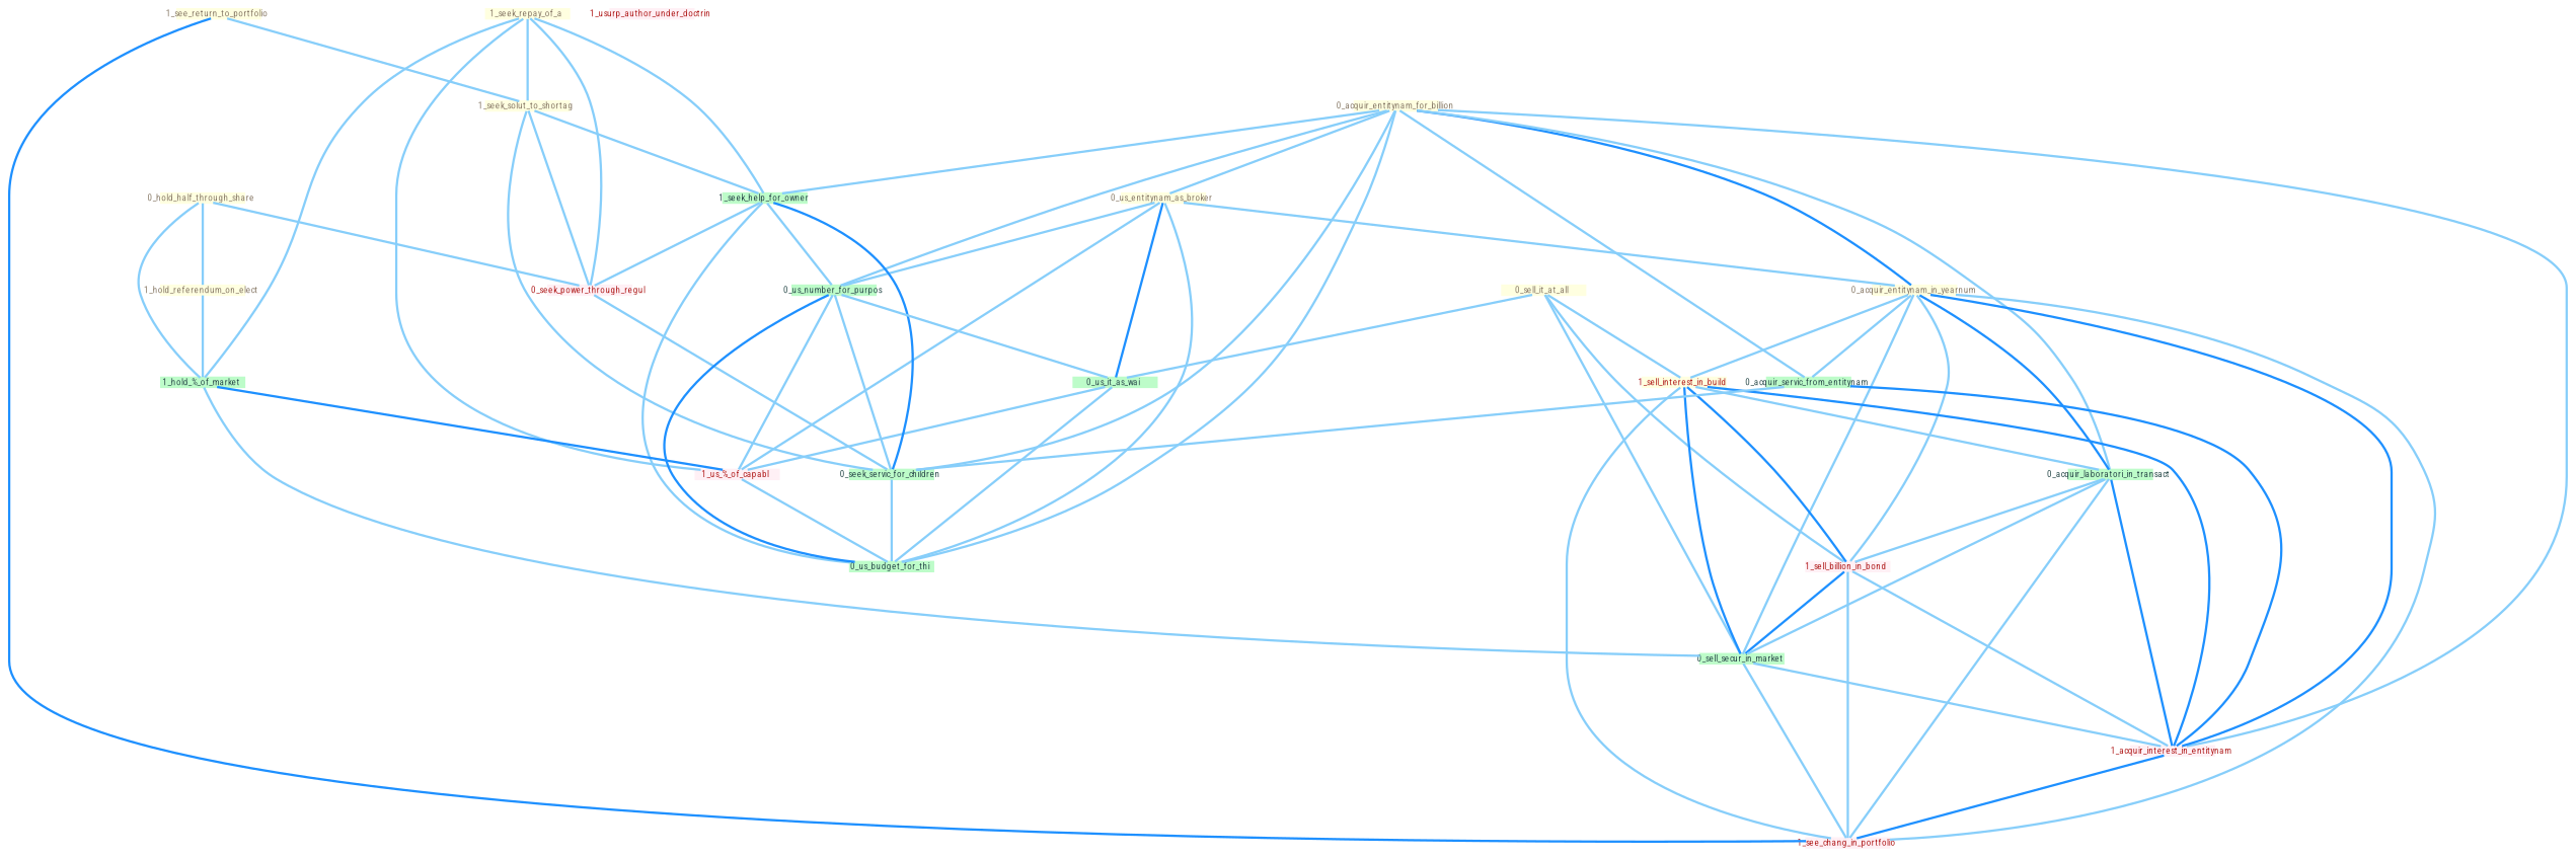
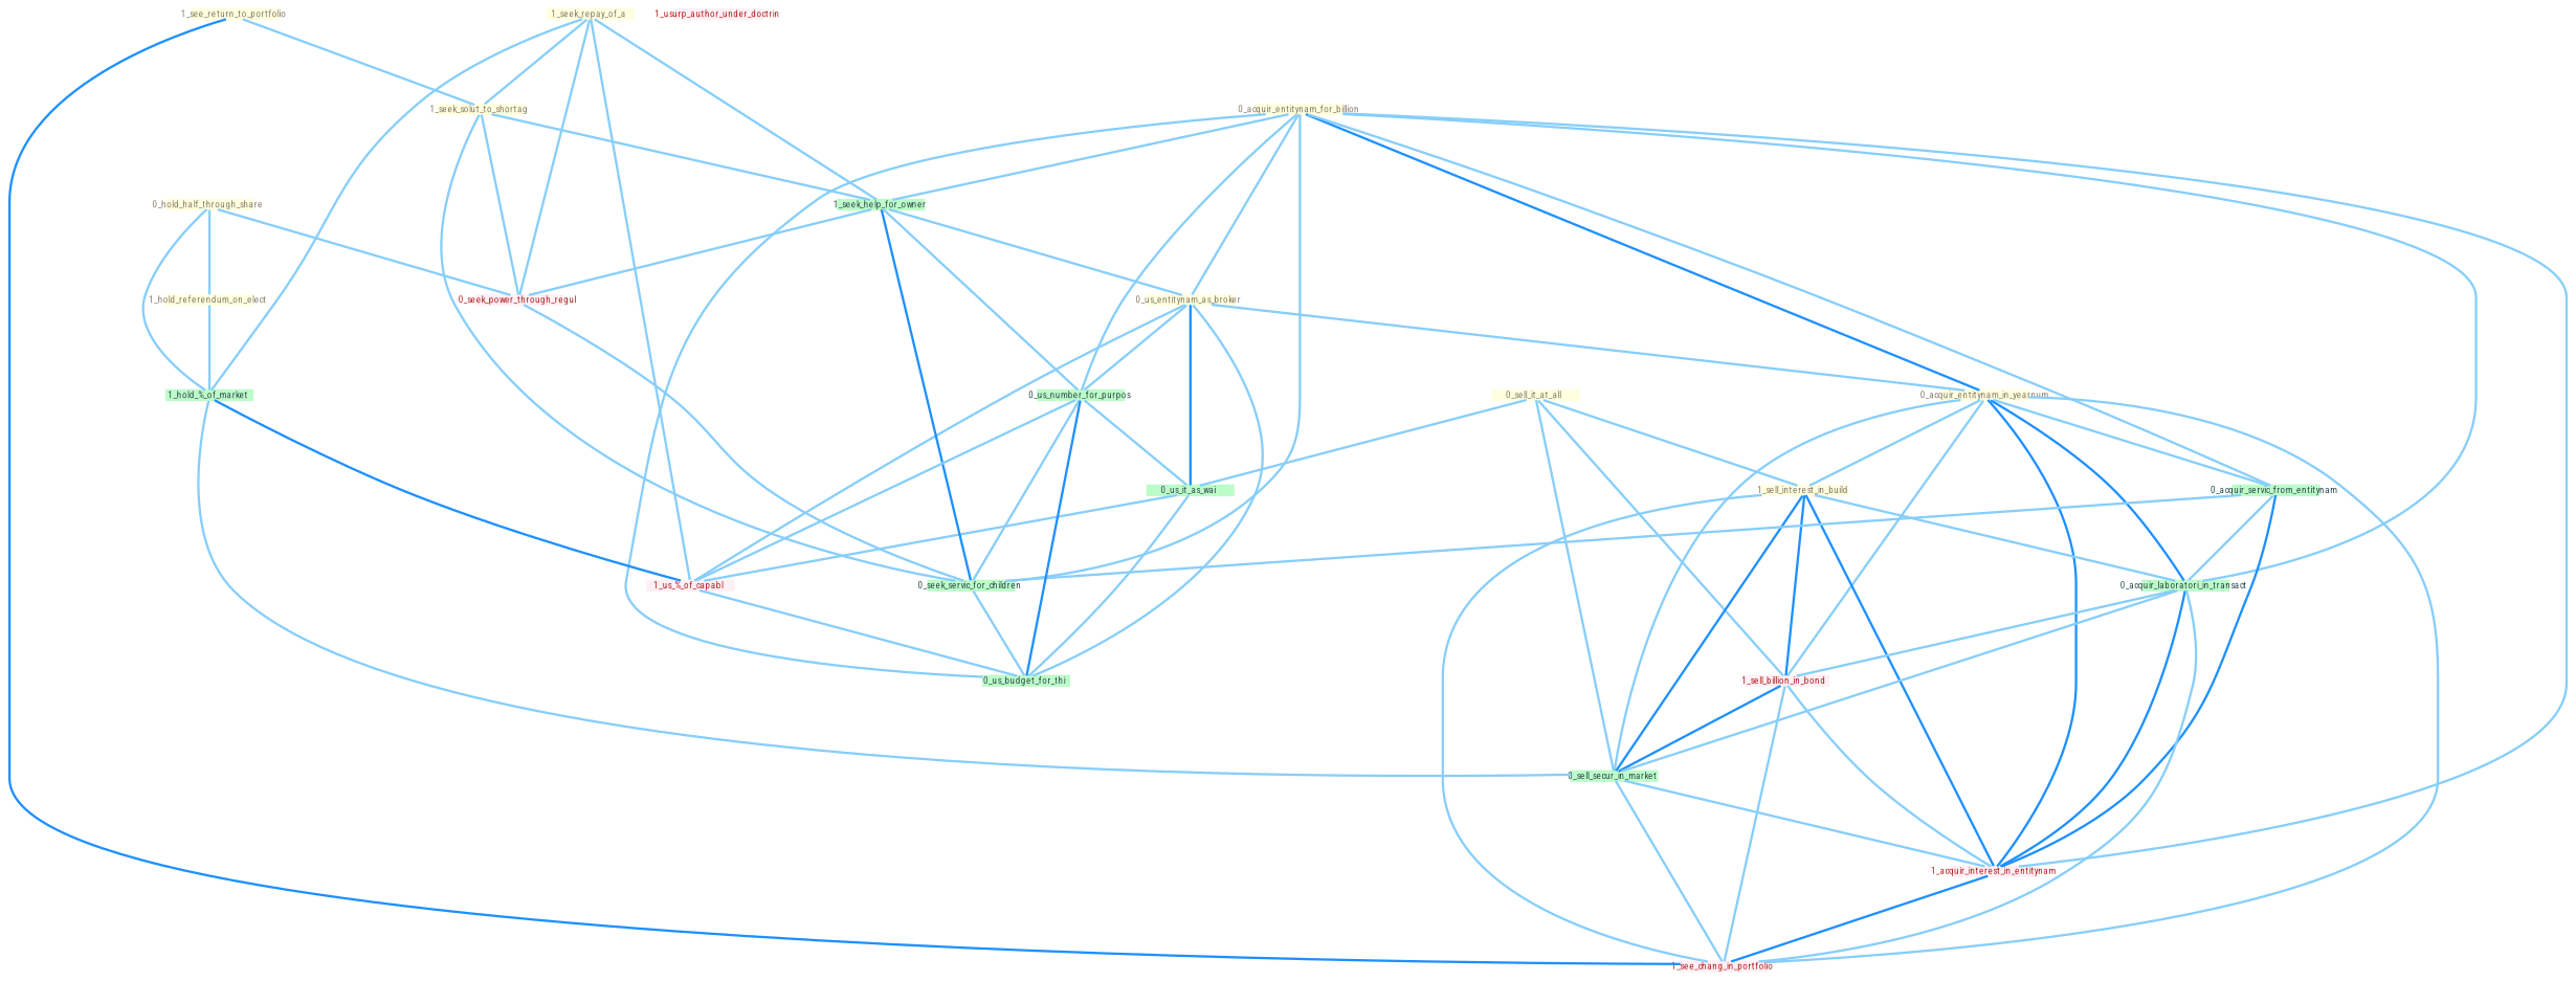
  graph {
    fontname="Roboto Condensed"
    node [color="#ffffe0" fixedsize=true fontcolor="#8b7d6b" fontname="Roboto Condensed" fontsize=4 shape=polygon style=filled]
    edge [color="#87cefa" fontname="Roboto Condensed" w=1]
    "0_sell_it_at_all " [height=.06 width=.5]
    "1_see_return_to_portfolio " [height=.06 width=.5]
    "0_acquir_entitynam_for_billion " [height=.06 width=.5]
    "0_us_entitynam_as_broker " [height=.06 width=.5]
    "0_hold_half_through_share " [height=.06 width=.5]
    "0_acquir_entitynam_in_yearnum " [height=.06 width=.5]
    "1_hold_referendum_on_elect " [height=.06 width=.5]
-   "1_sell_interest_in_build " [fontcolor="#b22222" height=.06 width=.5]
+   "1_sell_interest_in_build " [height=.06 width=.5]
    "1_seek_repay_of_a " [height=.06 width=.5]
    "1_seek_solut_to_shortag " [height=.06 width=.5]
    "0_seek_power_through_regul " [color="#fff0f5" fontcolor="#b22222" height=.06 width=.5]
    "1_sell_billion_in_bond " [color="#fff0f5" fontcolor="#b22222" height=.06 width=.5]
    "1_usurp_author_under_doctrin " [color="#fff0f5" fontcolor="#b22222" height=.06 width=.5]
    "1_us_%_of_capabl " [color="#fff0f5" fontcolor="#b22222" height=.06 width=.5]
    "1_acquir_interest_in_entitynam " [color="#fff0f5" fontcolor="#b22222" height=.06 width=.5]
    "1_see_chang_in_portfolio " [color="#fff0f5" fontcolor="#b22222" height=.06 width=.5]
    "0_us_it_as_wai " [color="#BDFCC9" fontcolor="#2f4f4f" height=.06 width=.5]
    "0_sell_secur_in_market " [color="#BDFCC9" fontcolor="#2f4f4f" height=.06 width=.5]
    "1_seek_help_for_owner " [color="#BDFCC9" fontcolor="#2f4f4f" height=.06 width=.5]
    "0_acquir_servic_from_entitynam " [color="#BDFCC9" fontcolor="#2f4f4f" height=.06 width=.5]
    "0_us_number_for_purpos " [color="#BDFCC9" fontcolor="#2f4f4f" height=.06 width=.5]
    "0_acquir_laboratori_in_transact " [color="#BDFCC9" fontcolor="#2f4f4f" height=.06 width=.5]
    "0_seek_servic_for_children " [color="#BDFCC9" fontcolor="#2f4f4f" height=.06 width=.5]
    "0_us_budget_for_thi " [color="#BDFCC9" fontcolor="#2f4f4f" height=.06 width=.5]
    "1_hold_%_of_market " [color="#BDFCC9" fontcolor="#2f4f4f" height=.06 width=.5]
    subgraph sub_1 {
      "0_sell_it_at_all "
      "1_see_return_to_portfolio "
      "0_acquir_entitynam_for_billion "
      "0_us_entitynam_as_broker "
      "0_hold_half_through_share "
      "0_acquir_entitynam_in_yearnum "
      "1_hold_referendum_on_elect "
      "1_sell_interest_in_build "
      "1_seek_repay_of_a "
      "1_seek_solut_to_shortag "
    }
    subgraph sub_2 {
      "0_seek_power_through_regul "
      "1_sell_billion_in_bond "
      "1_usurp_author_under_doctrin "
      "1_us_%_of_capabl "
      "1_acquir_interest_in_entitynam "
      "1_see_chang_in_portfolio "
    }
    "0_sell_it_at_all " -- "1_sell_interest_in_build "
    "0_sell_it_at_all " -- "1_sell_billion_in_bond "
    "0_sell_it_at_all " -- "0_us_it_as_wai "
    "0_sell_it_at_all " -- "0_sell_secur_in_market "
    "1_see_return_to_portfolio " -- "1_seek_solut_to_shortag "
    "1_see_return_to_portfolio " -- "1_see_chang_in_portfolio " [color="#1e90ff" w=2]
    "0_acquir_entitynam_for_billion " -- "0_us_entitynam_as_broker "
    "0_acquir_entitynam_for_billion " -- "0_acquir_entitynam_in_yearnum " [color="#1e90ff" w=2]
    "0_acquir_entitynam_for_billion " -- "1_acquir_interest_in_entitynam "
    "0_acquir_entitynam_for_billion " -- "1_seek_help_for_owner "
    "0_acquir_entitynam_for_billion " -- "0_acquir_servic_from_entitynam "
    "0_acquir_entitynam_for_billion " -- "0_us_number_for_purpos "
    "0_acquir_entitynam_for_billion " -- "0_acquir_laboratori_in_transact "
    "0_acquir_entitynam_for_billion " -- "0_seek_servic_for_children "
    "0_acquir_entitynam_for_billion " -- "0_us_budget_for_thi "
    "0_us_entitynam_as_broker " -- "0_acquir_entitynam_in_yearnum "
    "0_us_entitynam_as_broker " -- "1_us_%_of_capabl "
    "0_us_entitynam_as_broker " -- "0_us_it_as_wai " [color="#1e90ff" w=2]
    "0_us_entitynam_as_broker " -- "0_us_number_for_purpos "
    "0_us_entitynam_as_broker " -- "0_us_budget_for_thi "
    "0_hold_half_through_share " -- "1_hold_referendum_on_elect "
    "0_hold_half_through_share " -- "0_seek_power_through_regul "
    "0_hold_half_through_share " -- "1_hold_%_of_market "
    "0_acquir_entitynam_in_yearnum " -- "1_sell_interest_in_build "
    "0_acquir_entitynam_in_yearnum " -- "1_sell_billion_in_bond "
    "0_acquir_entitynam_in_yearnum " -- "1_acquir_interest_in_entitynam " [color="#1e90ff" w=2]
    "0_acquir_entitynam_in_yearnum " -- "1_see_chang_in_portfolio "
    "0_acquir_entitynam_in_yearnum " -- "0_sell_secur_in_market "
    "0_acquir_entitynam_in_yearnum " -- "0_acquir_servic_from_entitynam "
    "0_acquir_entitynam_in_yearnum " -- "0_acquir_laboratori_in_transact " [color="#1e90ff" w=2]
    "1_hold_referendum_on_elect " -- "1_hold_%_of_market "
    "1_sell_interest_in_build " -- "1_sell_billion_in_bond " [color="#1e90ff" w=2]
    "1_sell_interest_in_build " -- "1_acquir_interest_in_entitynam " [color="#1e90ff" w=2]
    "1_sell_interest_in_build " -- "1_see_chang_in_portfolio "
    "1_sell_interest_in_build " -- "0_sell_secur_in_market " [color="#1e90ff" w=2]
    "1_sell_interest_in_build " -- "0_acquir_laboratori_in_transact "
    "1_seek_repay_of_a " -- "1_seek_solut_to_shortag "
    "1_seek_repay_of_a " -- "0_seek_power_through_regul "
    "1_seek_repay_of_a " -- "1_us_%_of_capabl "
    "1_seek_repay_of_a " -- "1_seek_help_for_owner "
    "1_seek_repay_of_a " -- "1_hold_%_of_market "
    "1_seek_solut_to_shortag " -- "0_seek_power_through_regul "
    "1_seek_solut_to_shortag " -- "1_seek_help_for_owner "
    "1_seek_solut_to_shortag " -- "0_seek_servic_for_children "
    "0_seek_power_through_regul " -- "0_seek_servic_for_children "
    "1_sell_billion_in_bond " -- "1_acquir_interest_in_entitynam "
    "1_sell_billion_in_bond " -- "1_see_chang_in_portfolio "
    "1_sell_billion_in_bond " -- "0_sell_secur_in_market " [color="#1e90ff" w=2]
    "1_us_%_of_capabl " -- "0_us_budget_for_thi "
    "1_acquir_interest_in_entitynam " -- "1_see_chang_in_portfolio " [color="#1e90ff"]
    "0_us_it_as_wai " -- "1_us_%_of_capabl "
    "0_us_it_as_wai " -- "0_us_budget_for_thi "
    "0_sell_secur_in_market " -- "1_acquir_interest_in_entitynam "
    "0_sell_secur_in_market " -- "1_see_chang_in_portfolio "
    "1_seek_help_for_owner " -- "0_seek_power_through_regul "
    "1_seek_help_for_owner " -- "0_us_number_for_purpos "
    "1_seek_help_for_owner " -- "0_seek_servic_for_children " [color="#1e90ff" w=2]
-   "1_seek_help_for_owner " -- "0_us_budget_for_thi "
+   "1_seek_help_for_owner " -- "0_us_entitynam_as_broker "
    "0_acquir_servic_from_entitynam " -- "1_acquir_interest_in_entitynam " [color="#1e90ff" w=2]
+   "0_acquir_servic_from_entitynam " -- "0_acquir_laboratori_in_transact "
    "0_acquir_servic_from_entitynam " -- "0_seek_servic_for_children "
    "0_us_number_for_purpos " -- "1_us_%_of_capabl "
    "0_us_number_for_purpos " -- "0_us_it_as_wai "
    "0_us_number_for_purpos " -- "0_seek_servic_for_children "
    "0_us_number_for_purpos " -- "0_us_budget_for_thi " [color="#1e90ff" w=2]
    "0_acquir_laboratori_in_transact " -- "1_sell_billion_in_bond "
    "0_acquir_laboratori_in_transact " -- "1_acquir_interest_in_entitynam " [color="#1e90ff" w=2]
    "0_acquir_laboratori_in_transact " -- "1_see_chang_in_portfolio "
    "0_acquir_laboratori_in_transact " -- "0_sell_secur_in_market "
    "0_seek_servic_for_children " -- "0_us_budget_for_thi "
    "1_hold_%_of_market " -- "1_us_%_of_capabl " [color="#1e90ff" w=2]
    "1_hold_%_of_market " -- "0_sell_secur_in_market "
  }
